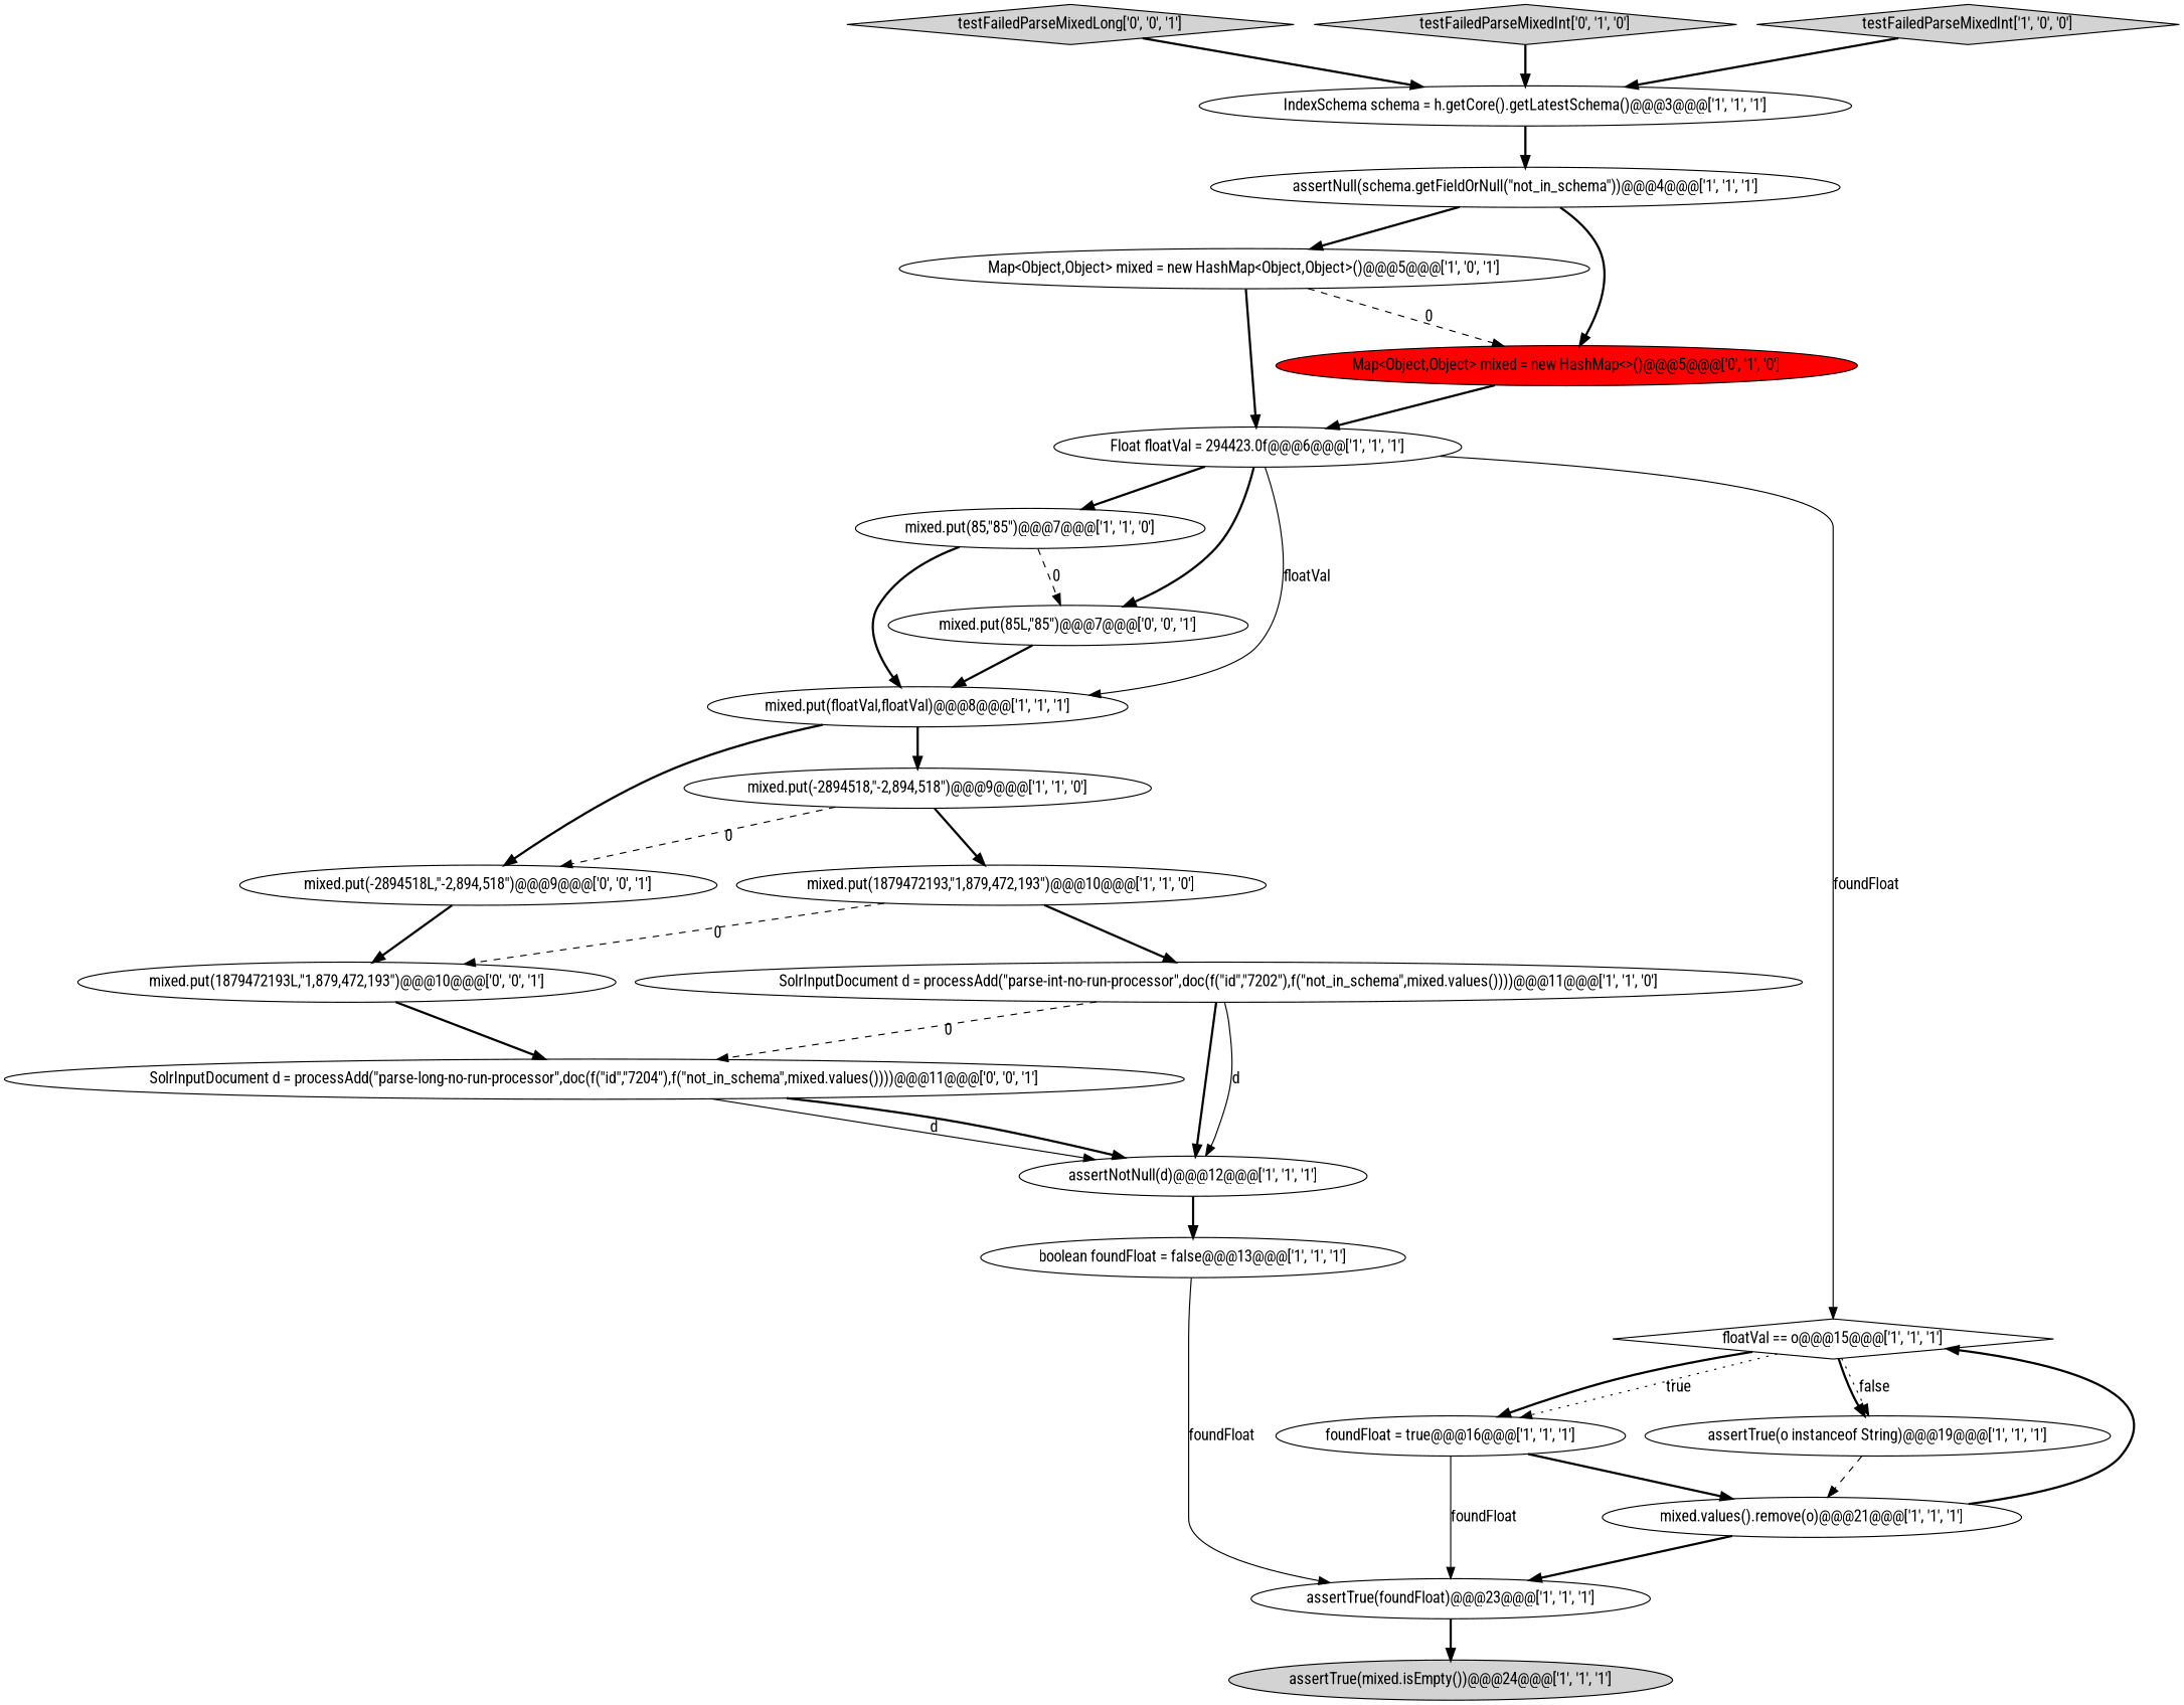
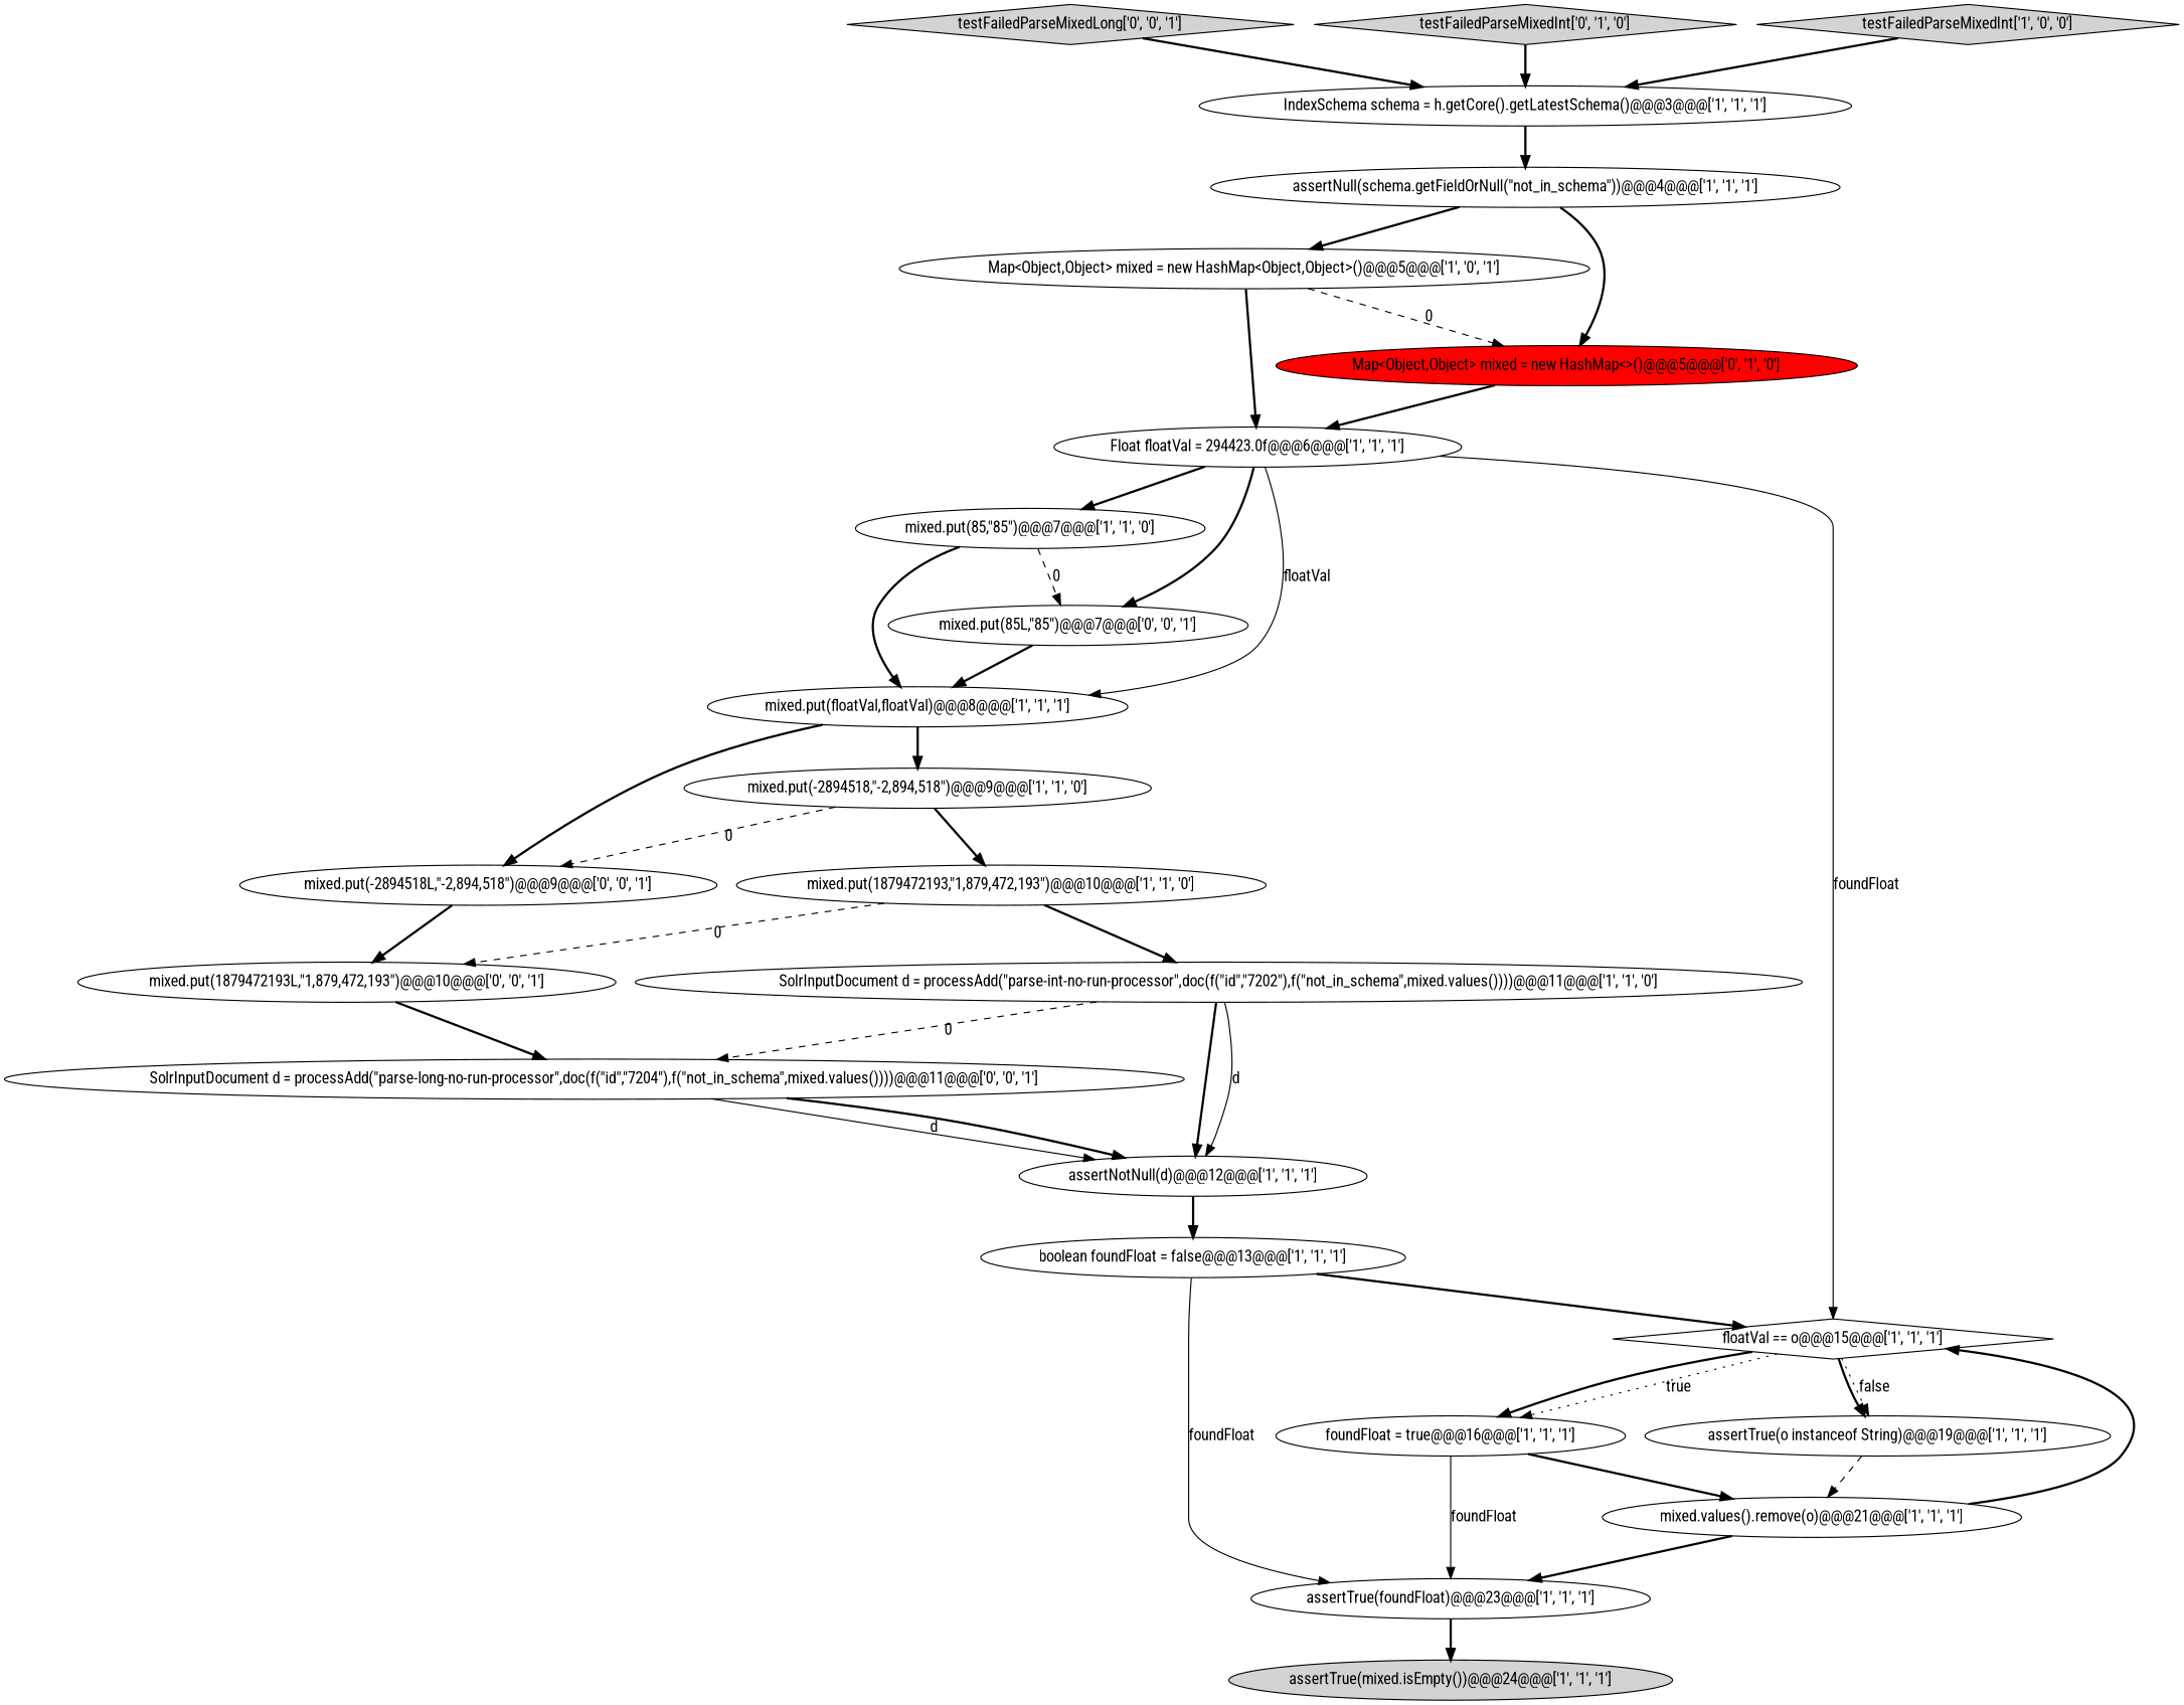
  digraph {
    fontname="Roboto Condensed"
    node [fillcolor=white fontname="Roboto Condensed" shape=ellipse style=filled]
    edge [fontname="Roboto Condensed" style=bold]
    n1 [label="boolean foundFloat = false@@@13@@@['1', '1', '1']"]
    n2 [label="floatVal == o@@@15@@@['1', '1', '1']" shape=diamond]
    n3 [label="assertTrue(foundFloat)@@@23@@@['1', '1', '1']"]
    n4 [label="foundFloat = true@@@16@@@['1', '1', '1']"]
    n5 [label="assertTrue(o instanceof String)@@@19@@@['1', '1', '1']"]
    n6 [fillcolor=lightgray label="assertTrue(mixed.isEmpty())@@@24@@@['1', '1', '1']"]
    n7 [label="mixed.put(85,\"85\")@@@7@@@['1', '1', '0']"]
    n8 [label="mixed.put(85L,\"85\")@@@7@@@['0', '0', '1']"]
    n9 [label="mixed.put(floatVal,floatVal)@@@8@@@['1', '1', '1']"]
    n10 [label="mixed.put(-2894518L,\"-2,894,518\")@@@9@@@['0', '0', '1']"]
    n11 [label="mixed.put(-2894518,\"-2,894,518\")@@@9@@@['1', '1', '0']"]
    n12 [fillcolor=lightgray label="testFailedParseMixedLong['0', '0', '1']" shape=diamond]
    n13 [label="IndexSchema schema = h.getCore().getLatestSchema()@@@3@@@['1', '1', '1']"]
    n14 [label="assertNull(schema.getFieldOrNull(\"not_in_schema\"))@@@4@@@['1', '1', '1']"]
    n15 [label="assertNotNull(d)@@@12@@@['1', '1', '1']"]
    n16 [label="SolrInputDocument d = processAdd(\"parse-long-no-run-processor\",doc(f(\"id\",\"7204\"),f(\"not_in_schema\",mixed.values())))@@@11@@@['0', '0', '1']"]
    n17 [label="mixed.values().remove(o)@@@21@@@['1', '1', '1']"]
    n18 [label="mixed.put(1879472193L,\"1,879,472,193\")@@@10@@@['0', '0', '1']"]
    n19 [label="Map<Object,Object> mixed = new HashMap<Object,Object>()@@@5@@@['1', '0', '1']"]
    n20 [fillcolor=red label="Map<Object,Object> mixed = new HashMap<>()@@@5@@@['0', '1', '0']"]
    n21 [label="Float floatVal = 294423.0f@@@6@@@['1', '1', '1']"]
    n22 [label="mixed.put(1879472193,\"1,879,472,193\")@@@10@@@['1', '1', '0']"]
    n23 [label="SolrInputDocument d = processAdd(\"parse-int-no-run-processor\",doc(f(\"id\",\"7202\"),f(\"not_in_schema\",mixed.values())))@@@11@@@['1', '1', '0']"]
    n24 [fillcolor=lightgray label="testFailedParseMixedInt['0', '1', '0']" shape=diamond]
    n25 [fillcolor=lightgray label="testFailedParseMixedInt['1', '0', '0']" shape=diamond]
+   n1 -> n2
    n1 -> n3 [label=foundFloat style=solid]
    n2 -> n4
    n2 -> n4 [label=true style=dotted]
    n2 -> n5
    n2 -> n5 [label=false style=dotted]
    n3 -> n6
    n4 -> n3 [label=foundFloat style=solid]
    n4 -> n17
    n5 -> n17 [style=dashed]
    n7 -> n8 [label=0 style=dashed]
    n7 -> n9
    n8 -> n9
    n9 -> n10
    n9 -> n11
    n10 -> n18
    n11 -> n10 [label=0 style=dashed]
    n11 -> n22
    n12 -> n13
    n13 -> n14
    n14 -> n19
    n14 -> n20
    n15 -> n1
    n16 -> n15 [label=d style=solid]
    n16 -> n15
    n17 -> n2
    n17 -> n3
    n18 -> n16
    n19 -> n20 [label=0 style=dashed]
    n19 -> n21
    n20 -> n21
    n21 -> n2 [label=foundFloat style=solid]
    n21 -> n7
    n21 -> n8
    n21 -> n9 [label=floatVal style=solid]
    n22 -> n18 [label=0 style=dashed]
    n22 -> n23
    n23 -> n15
    n23 -> n15 [label=d style=solid]
    n23 -> n16 [label=0 style=dashed]
    n24 -> n13
    n25 -> n13
  }
